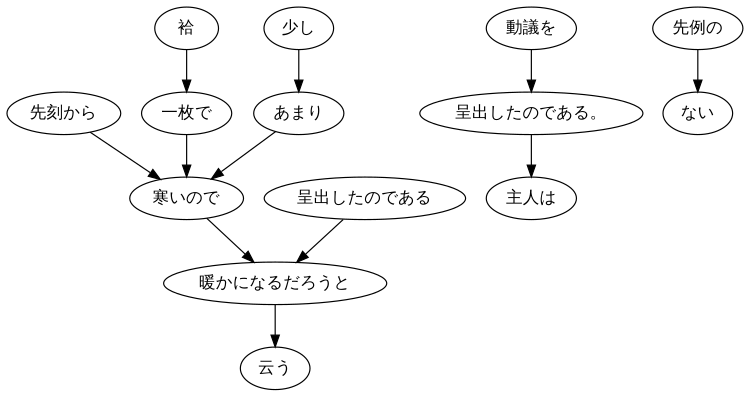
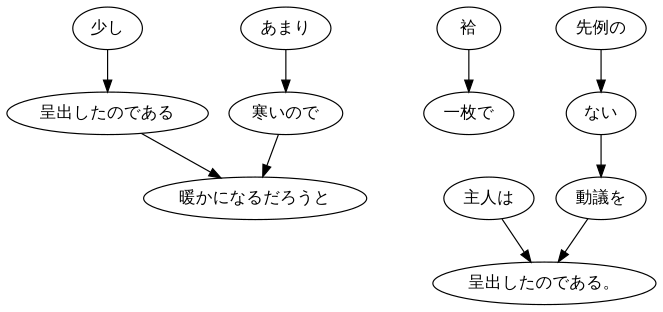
  digraph {
-   n1 [label="先刻から"]
    n2 [label="寒いので"]
    n3 [label="暖かになるだろうと"]
    n4 [label="袷"]
    n5 [label="一枚で"]
    n6 [label="あまり"]
-   n7 [label="云う"]
    n8 [label="少し"]
    n9 [label="呈出したのである"]
    n10 [label="呈出したのである。"]
    n11 [label="主人は"]
    n12 [label="先例の"]
    n13 [label="ない"]
    n14 [label="動議を"]
-   n1 -> n2
    n2 -> n3
-   n3 -> n7
    n4 -> n5
-   n5 -> n2
    n6 -> n2
-   n8 -> n6
+   n8 -> n9
    n9 -> n3
-   n10 -> n11
+   n11 -> n10
    n12 -> n13
+   n13 -> n14
    n14 -> n10
  }
